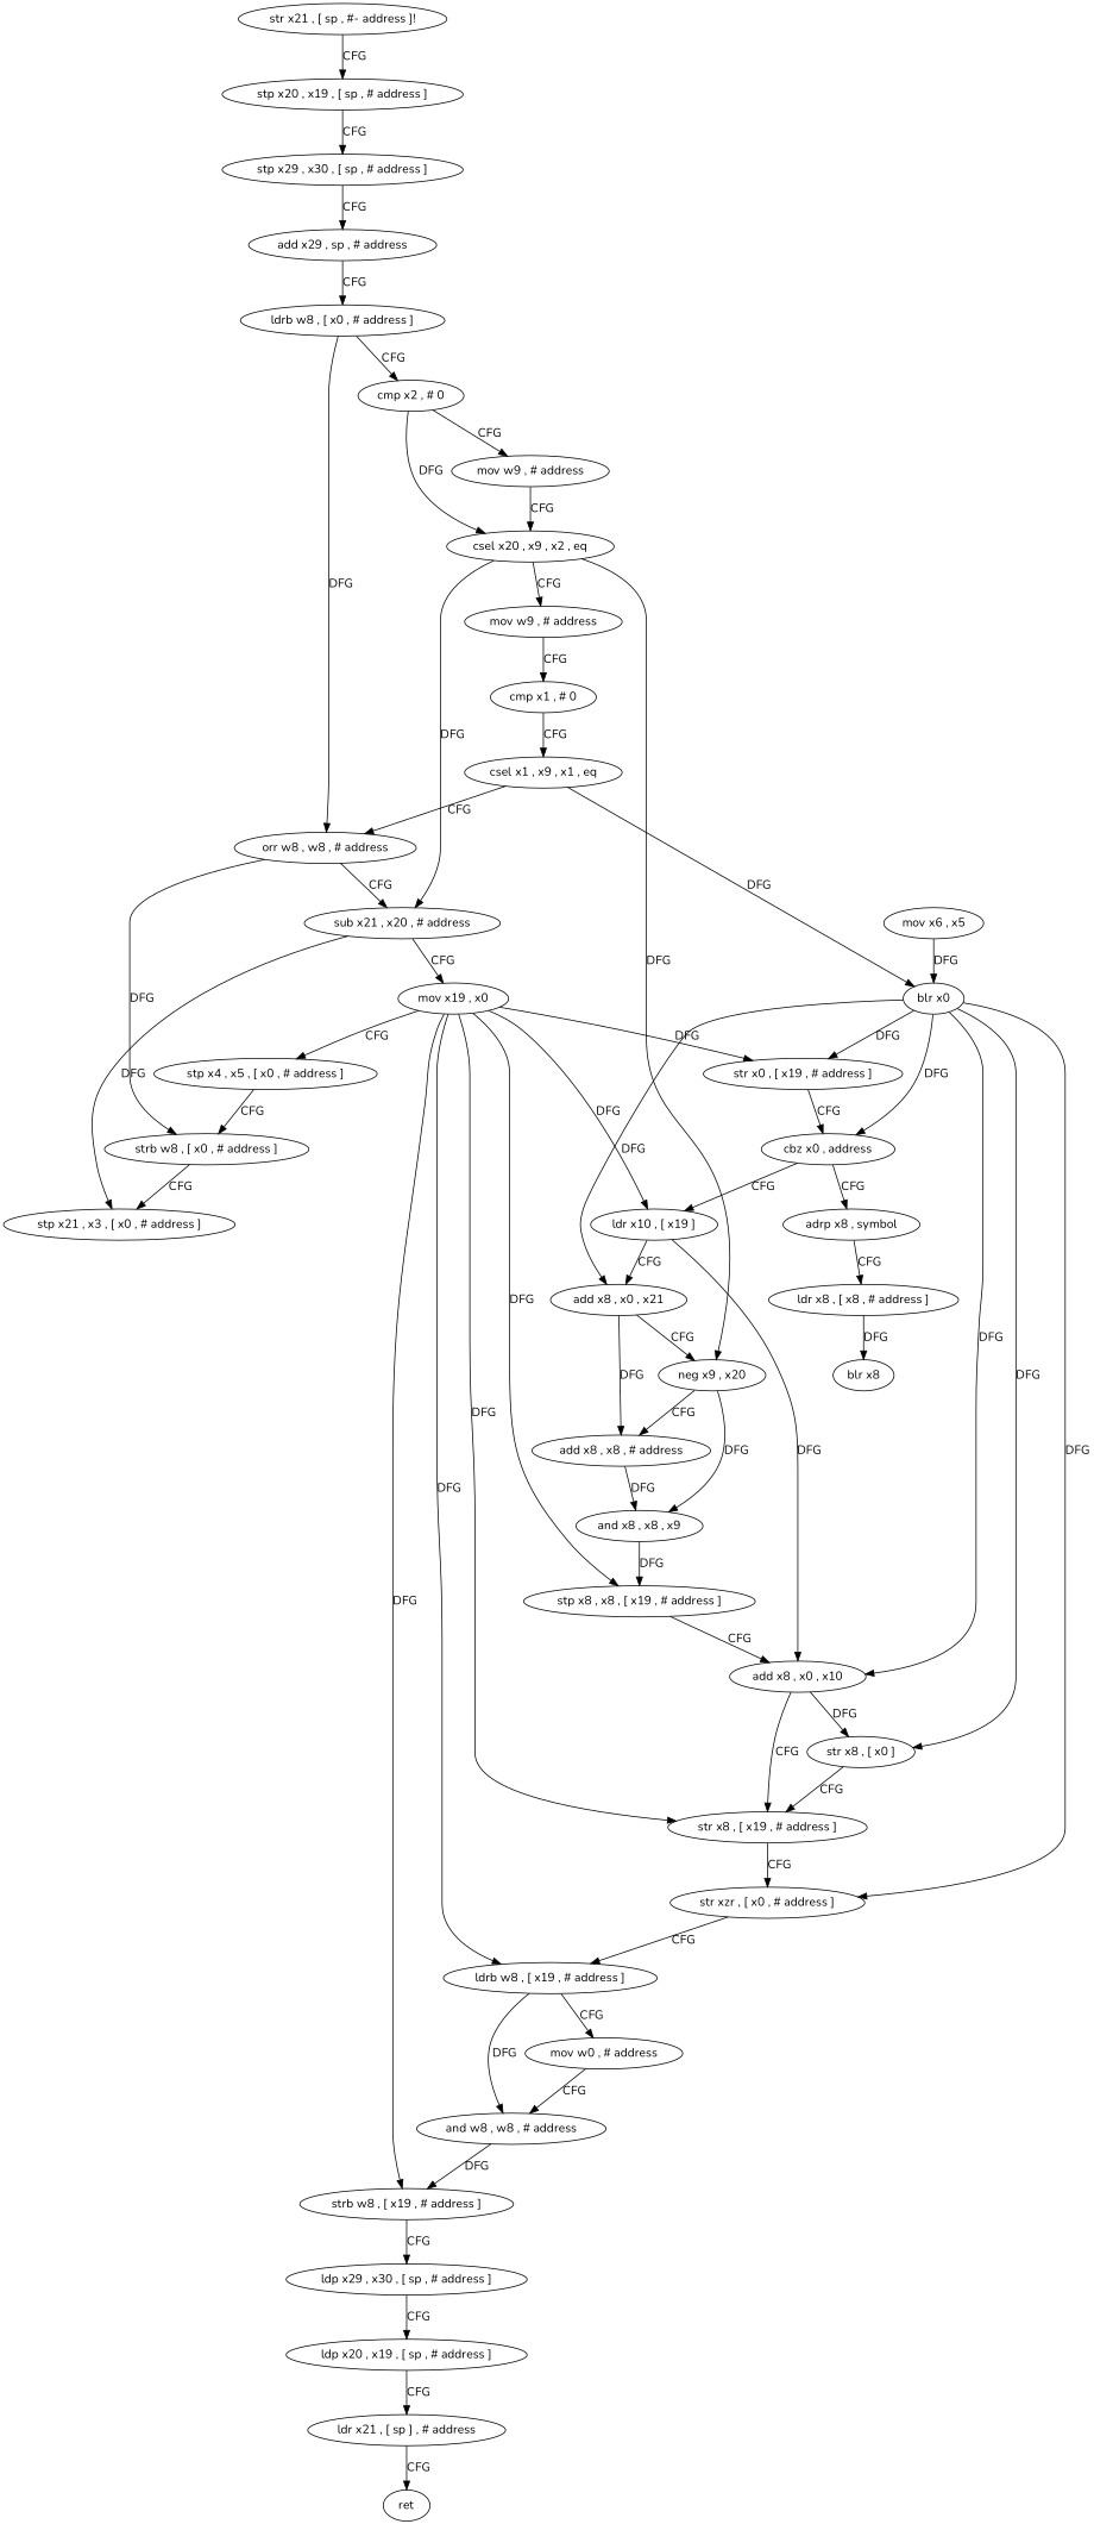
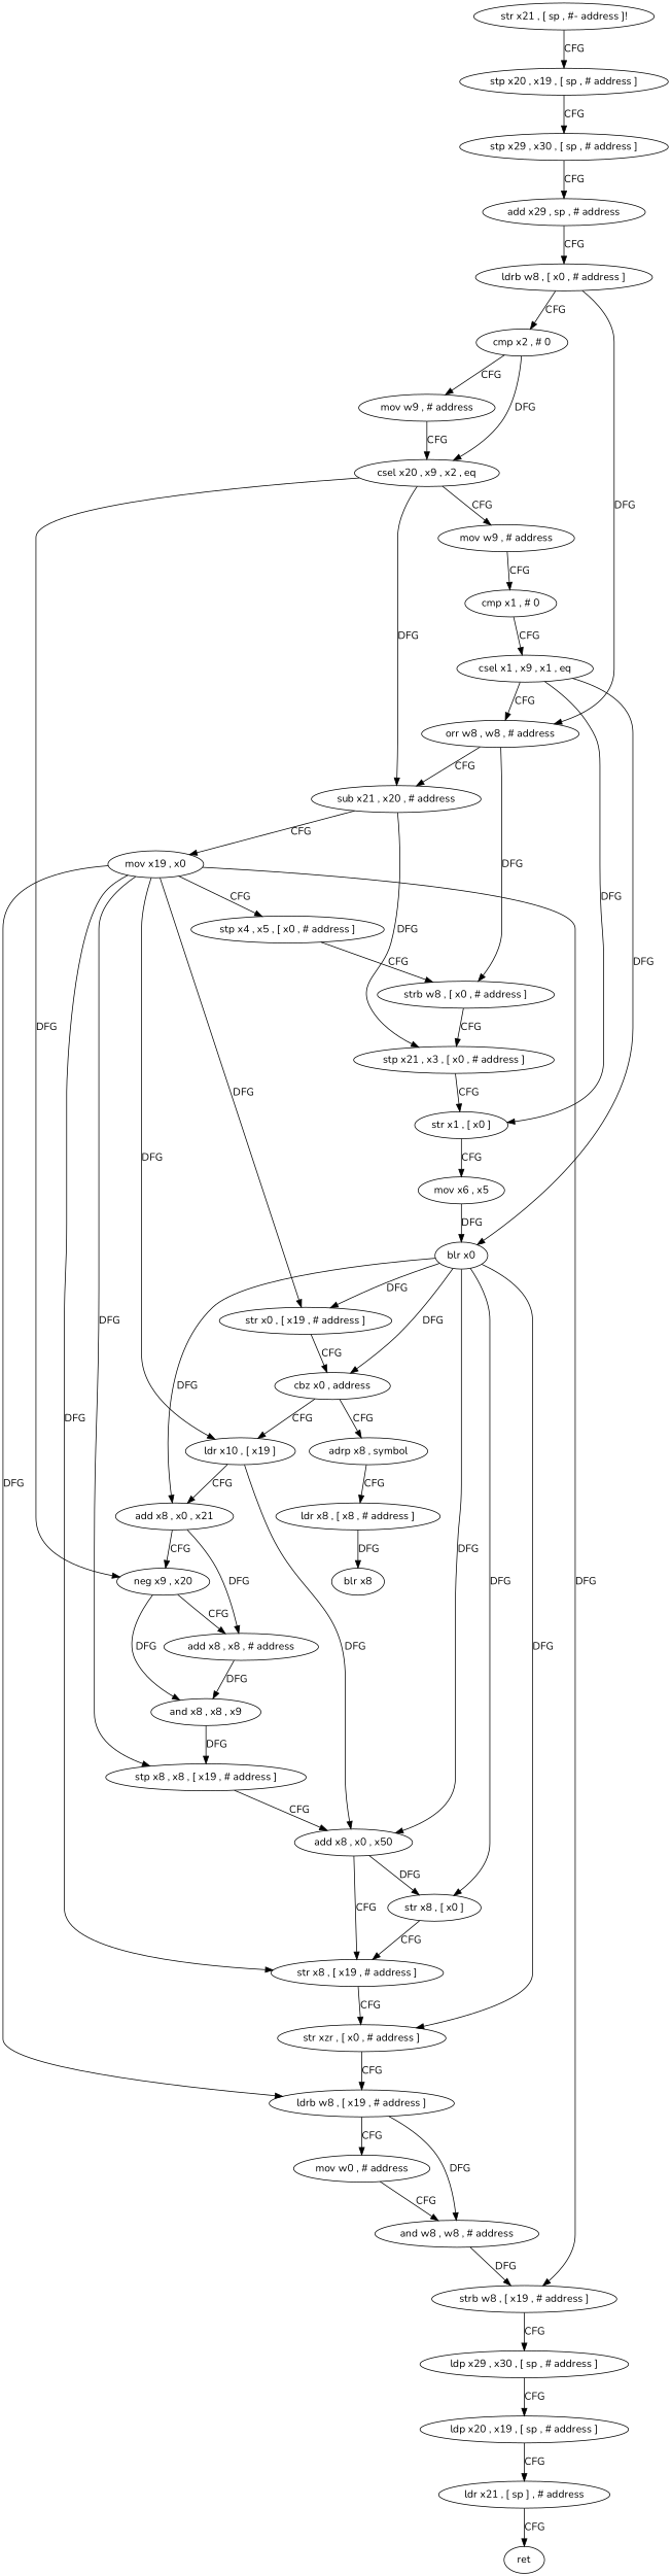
  digraph {
    fontname=Nunito
    node [fontname=Nunito]
    edge [fontname=Nunito]
    n1 [label="str x21 , [ sp , #- address ]!"]
    n2 [label="stp x20 , x19 , [ sp , # address ]"]
    n3 [label="stp x29 , x30 , [ sp , # address ]"]
    n4 [label="add x29 , sp , # address"]
    n5 [label="ldrb w8 , [ x0 , # address ]"]
    n6 [label="cmp x2 , # 0"]
    n7 [label="orr w8 , w8 , # address"]
    n8 [label="mov w9 , # address"]
    n9 [label="csel x20 , x9 , x2 , eq"]
    n10 [label="sub x21 , x20 , # address"]
    n11 [label="strb w8 , [ x0 , # address ]"]
    n12 [label="mov w9 , # address"]
    n13 [label="neg x9 , x20"]
    n14 [label="cmp x1 , # 0"]
    n15 [label="mov x19 , x0"]
    n16 [label="stp x21 , x3 , [ x0 , # address ]"]
    n17 [label="add x8 , x8 , # address"]
    n18 [label="and x8 , x8 , x9"]
    n19 [label="csel x1 , x9 , x1 , eq"]
+   n20 [label="str x1 , [ x0 ]"]
    n21 [label="blr x0"]
    n22 [label="mov x6 , x5"]
    n23 [label="add x8 , x0 , x21"]
    n24 [label="str x0 , [ x19 , # address ]"]
    n25 [label="cbz x0 , address"]
-   n26 [label="add x8 , x0 , x10"]
+   n26 [label="add x8 , x0 , x50"]
    n27 [label="str x8 , [ x0 ]"]
    n28 [label="str xzr , [ x0 , # address ]"]
    n29 [label="stp x4 , x5 , [ x0 , # address ]"]
    n30 [label="ldr x10 , [ x19 ]"]
    n31 [label="stp x8 , x8 , [ x19 , # address ]"]
    n32 [label="str x8 , [ x19 , # address ]"]
    n33 [label="ldrb w8 , [ x19 , # address ]"]
    n34 [label="strb w8 , [ x19 , # address ]"]
    n35 [label="mov w0 , # address"]
    n36 [label="and w8 , w8 , # address"]
    n37 [label="ldp x29 , x30 , [ sp , # address ]"]
    n38 [label="adrp x8 , symbol"]
    n39 [label="ldr x8 , [ x8 , # address ]"]
    n40 [label="blr x8"]
    n41 [label="ldp x20 , x19 , [ sp , # address ]"]
    n42 [label="ldr x21 , [ sp ] , # address"]
    n43 [label=ret]
    n1 -> n2 [label=CFG]
    n2 -> n3 [label=CFG]
    n3 -> n4 [label=CFG]
    n4 -> n5 [label=CFG]
    n5 -> n6 [label=CFG]
    n5 -> n7 [label=DFG]
    n6 -> n8 [label=CFG]
    n6 -> n9 [label=DFG]
    n7 -> n10 [label=CFG]
    n7 -> n11 [label=DFG]
    n8 -> n9 [label=CFG]
    n9 -> n10 [label=DFG]
    n9 -> n12 [label=CFG]
    n9 -> n13 [label=DFG]
    n10 -> n15 [label=CFG]
    n10 -> n16 [label=DFG]
    n11 -> n16 [label=CFG]
    n12 -> n14 [label=CFG]
    n13 -> n17 [label=CFG]
    n13 -> n18 [label=DFG]
    n14 -> n19 [label=CFG]
    n15 -> n24 [label=DFG]
    n15 -> n29 [label=CFG]
    n15 -> n30 [label=DFG]
    n15 -> n31 [label=DFG]
    n15 -> n32 [label=DFG]
    n15 -> n33 [label=DFG]
    n15 -> n34 [label=DFG]
+   n16 -> n20 [label=CFG]
    n17 -> n18 [label=DFG]
    n18 -> n31 [label=DFG]
    n19 -> n7 [label=CFG]
+   n19 -> n20 [label=DFG]
    n19 -> n21 [label=DFG]
+   n20 -> n22 [label=CFG]
    n21 -> n23 [label=DFG]
    n21 -> n24 [label=DFG]
    n21 -> n25 [label=DFG]
    n21 -> n26 [label=DFG]
    n21 -> n27 [label=DFG]
    n21 -> n28 [label=DFG]
    n22 -> n21 [label=DFG]
    n23 -> n13 [label=CFG]
    n23 -> n17 [label=DFG]
    n24 -> n25 [label=CFG]
    n25 -> n30 [label=CFG]
    n25 -> n38 [label=CFG]
    n26 -> n27 [label=DFG]
    n26 -> n32 [label=CFG]
    n27 -> n32 [label=CFG]
    n28 -> n33 [label=CFG]
    n29 -> n11 [label=CFG]
    n30 -> n23 [label=CFG]
    n30 -> n26 [label=DFG]
    n31 -> n26 [label=CFG]
    n32 -> n28 [label=CFG]
    n33 -> n35 [label=CFG]
    n33 -> n36 [label=DFG]
    n34 -> n37 [label=CFG]
    n35 -> n36 [label=CFG]
    n36 -> n34 [label=DFG]
    n37 -> n41 [label=CFG]
    n38 -> n39 [label=CFG]
    n39 -> n40 [label=DFG]
    n41 -> n42 [label=CFG]
    n42 -> n43 [label=CFG]
  }
